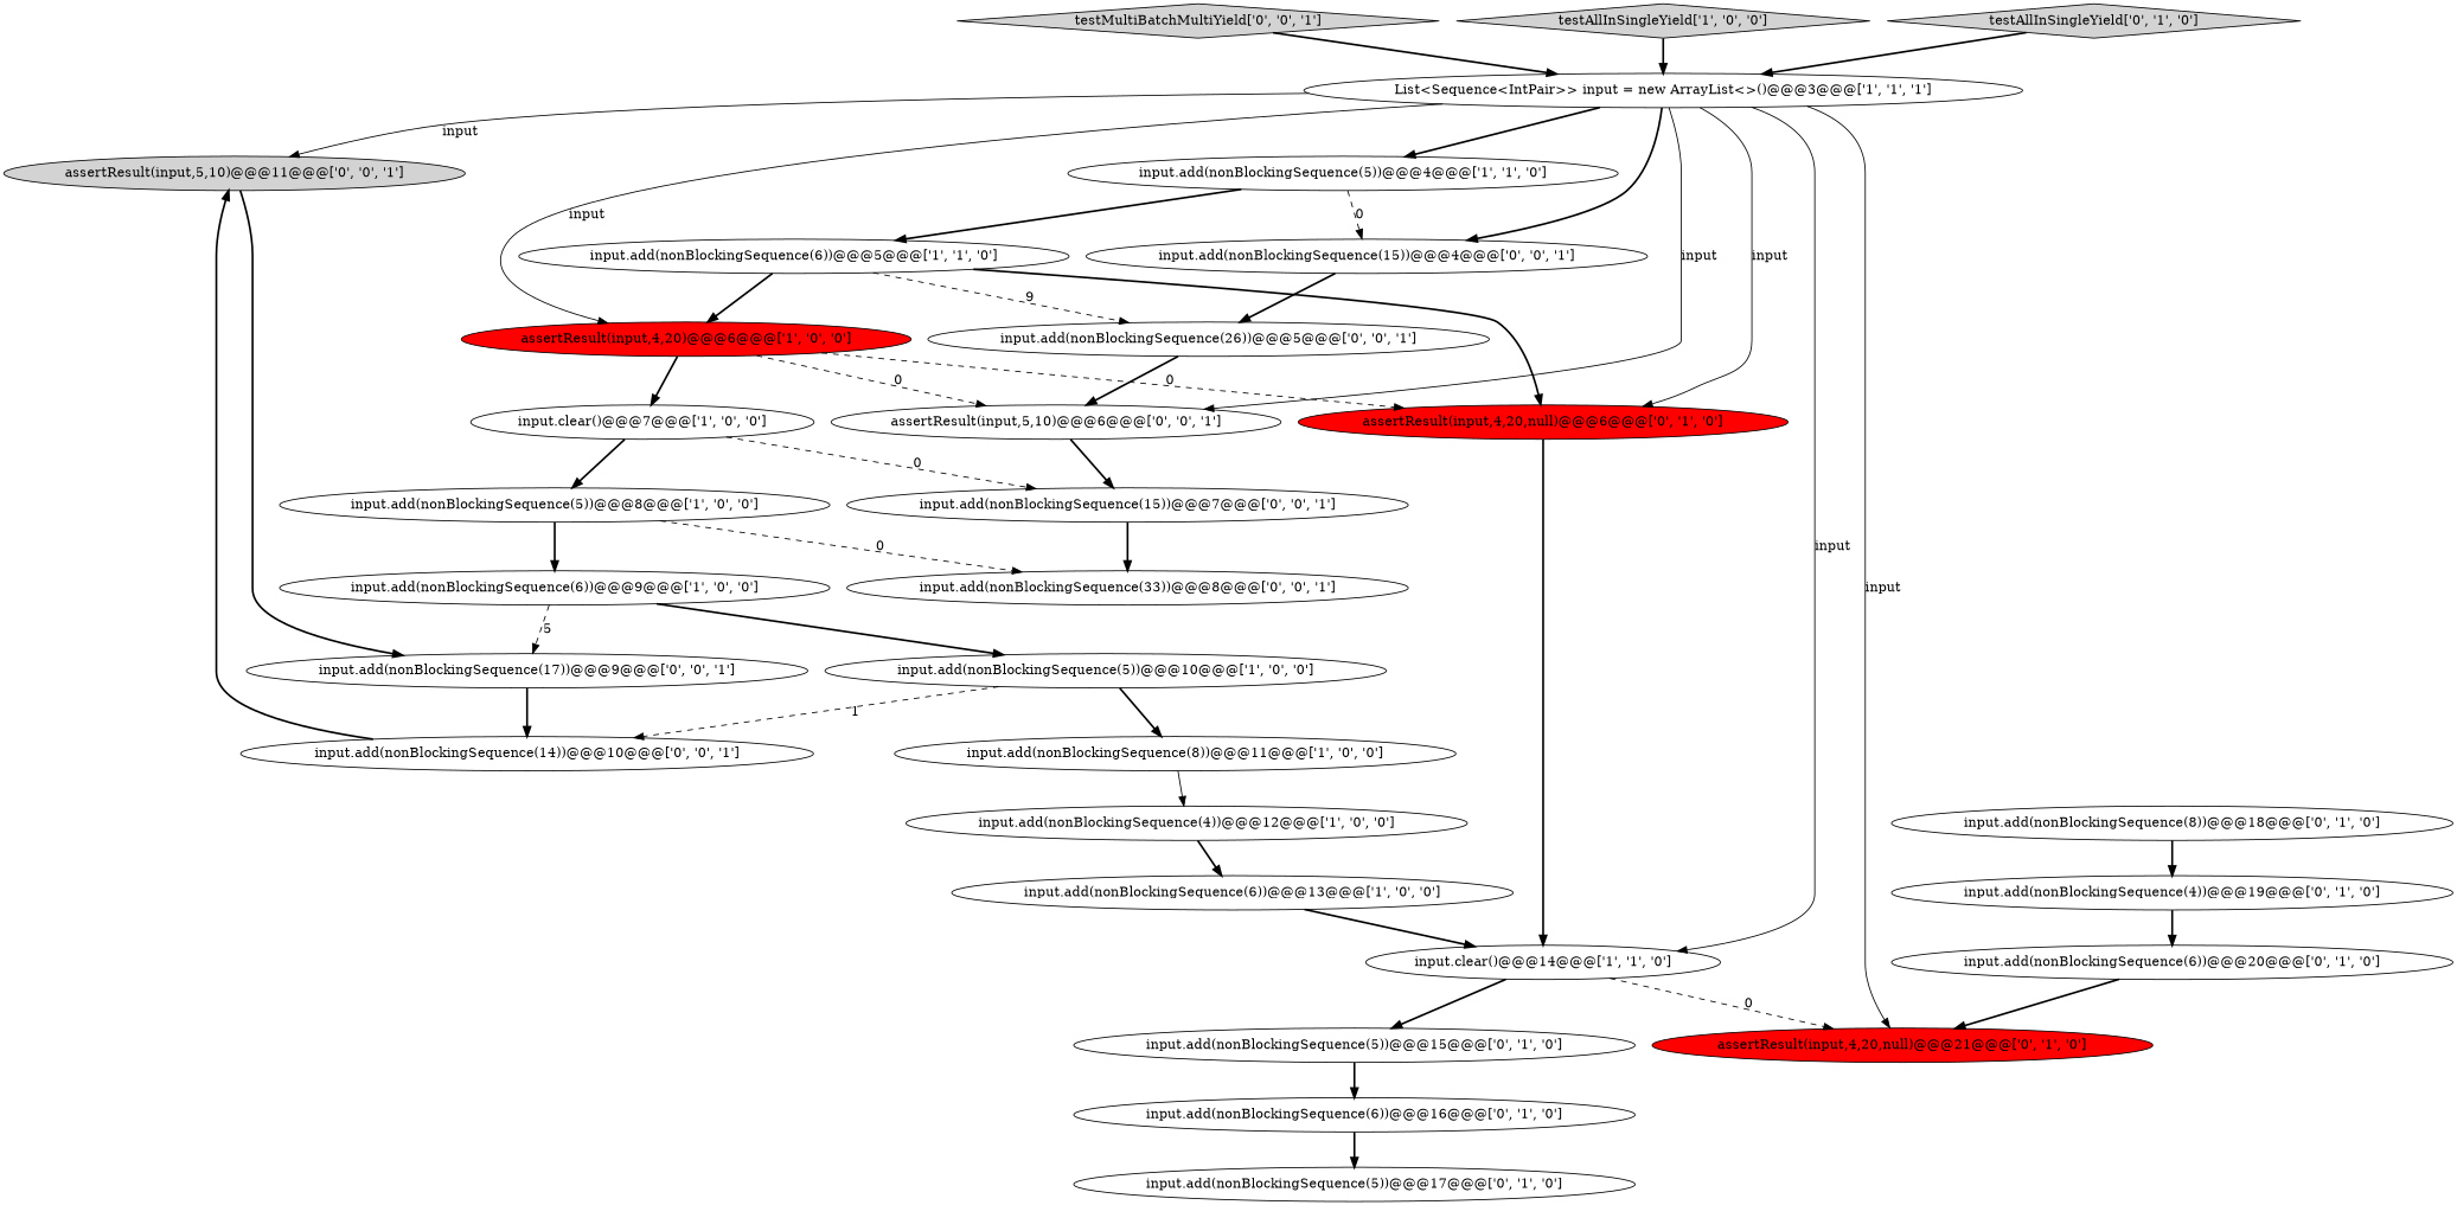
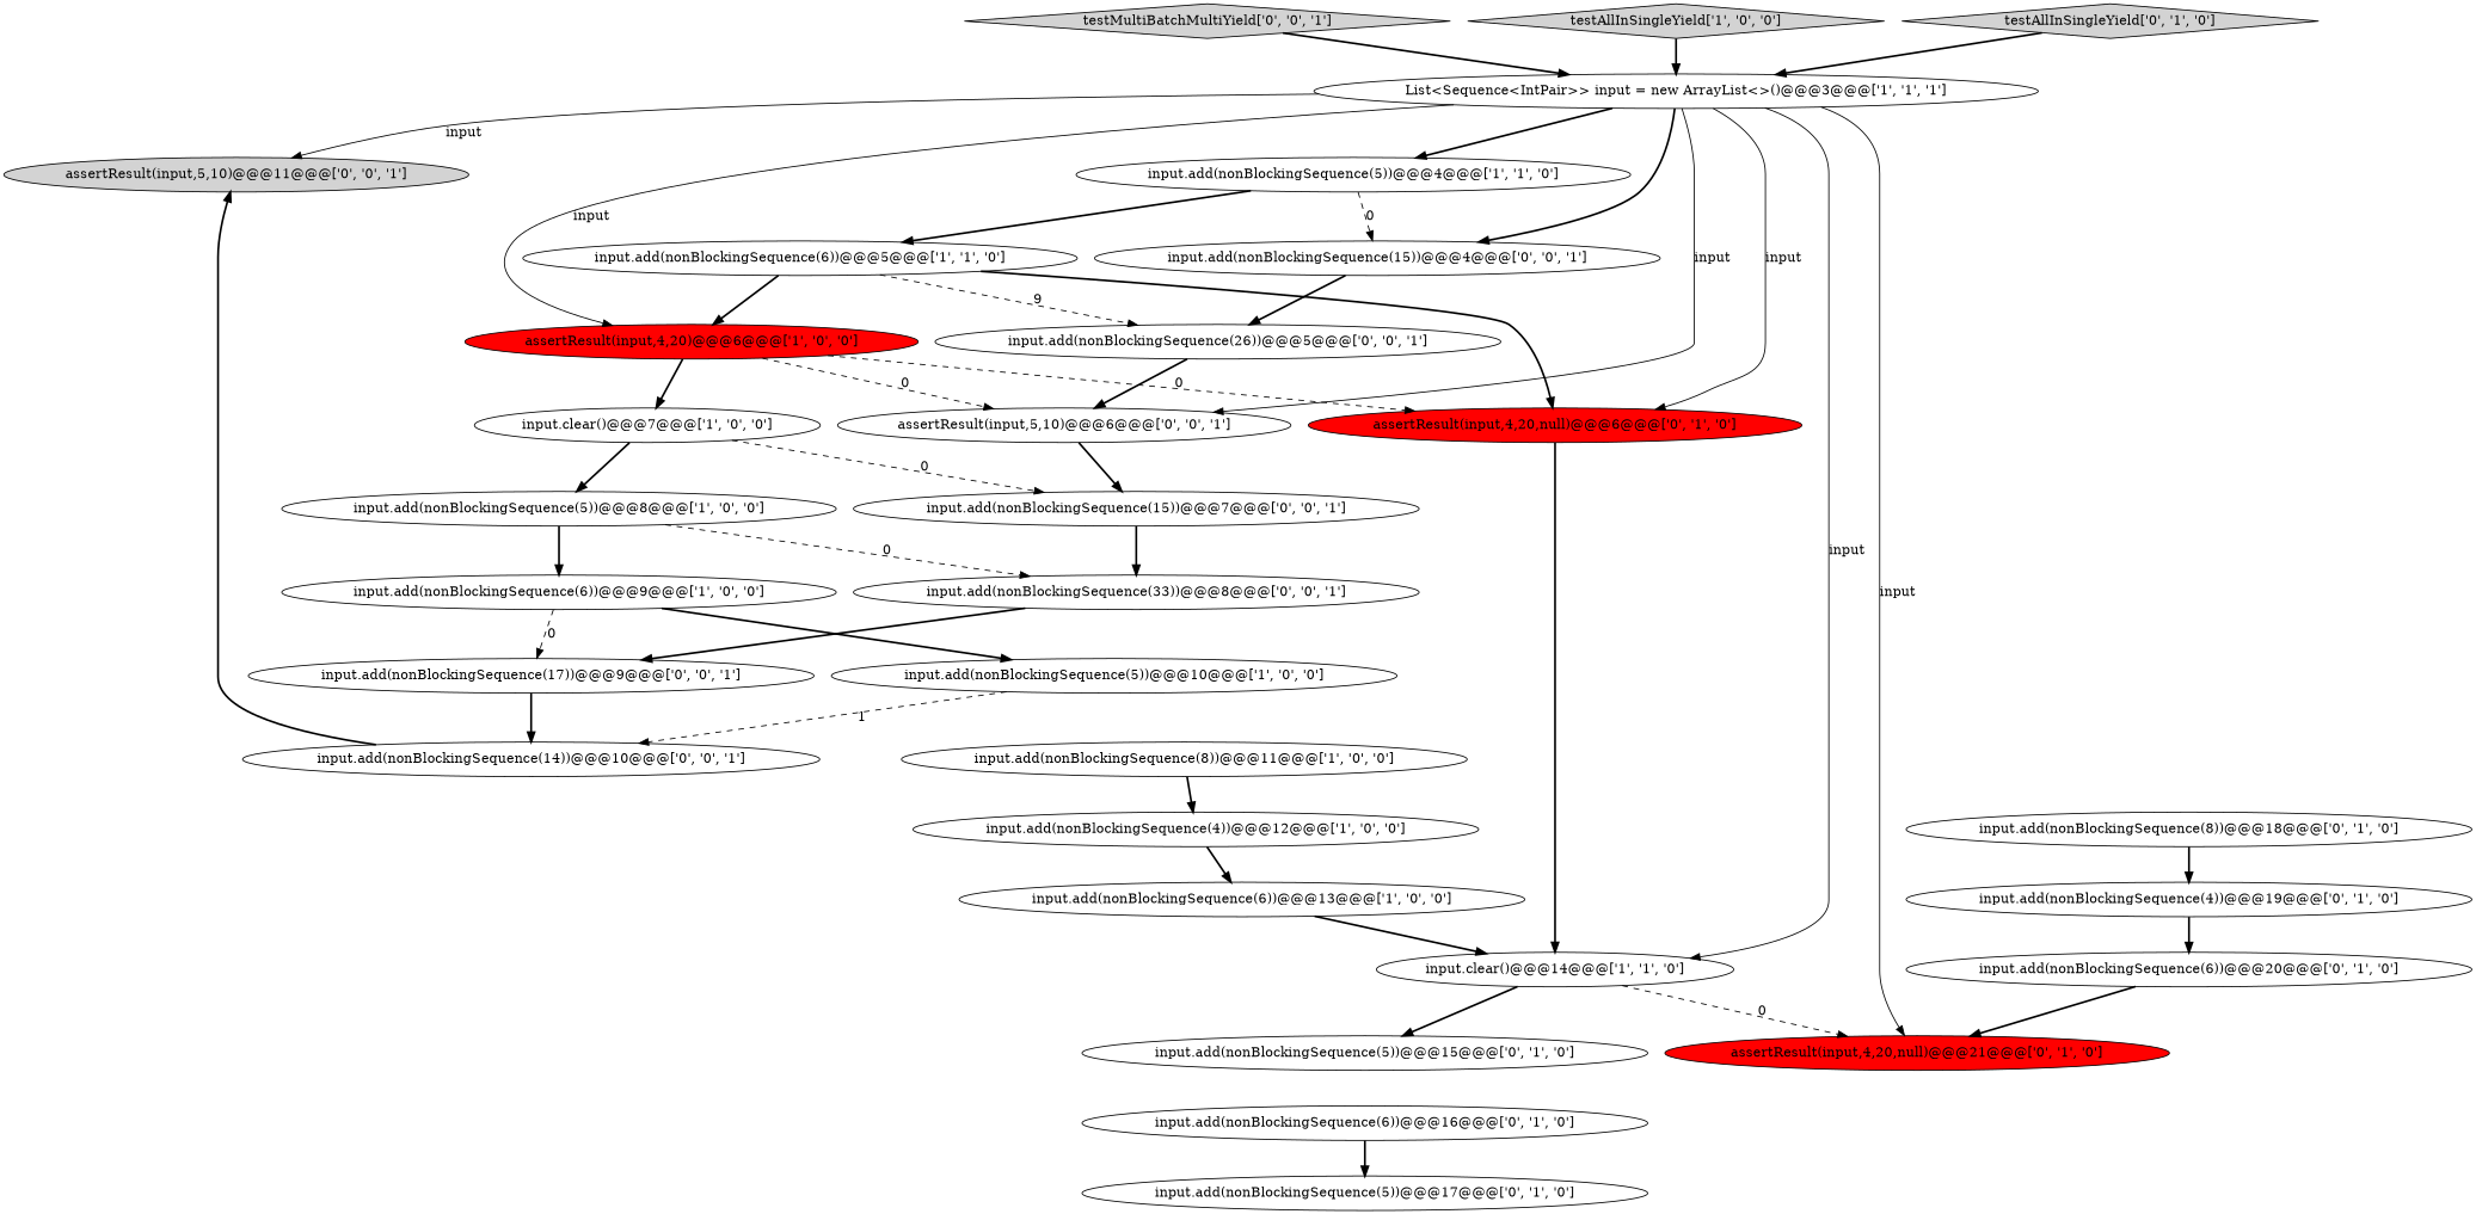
  digraph {
    node [fillcolor=white shape=ellipse style=filled]
    edge [style=bold]
    n1 [fillcolor=lightgray label="assertResult(input,5,10)@@@11@@@['0', '0', '1']"]
    n2 [label="input.add(nonBlockingSequence(5))@@@17@@@['0', '1', '0']"]
    n3 [label="input.add(nonBlockingSequence(8))@@@18@@@['0', '1', '0']"]
    n4 [label="input.add(nonBlockingSequence(4))@@@19@@@['0', '1', '0']"]
    n5 [label="input.add(nonBlockingSequence(5))@@@8@@@['1', '0', '0']"]
    n6 [label="input.add(nonBlockingSequence(33))@@@8@@@['0', '0', '1']"]
    n7 [label="input.add(nonBlockingSequence(6))@@@9@@@['1', '0', '0']"]
    n8 [label="input.add(nonBlockingSequence(17))@@@9@@@['0', '0', '1']"]
    n9 [label="input.add(nonBlockingSequence(5))@@@10@@@['1', '0', '0']"]
    n10 [label="input.add(nonBlockingSequence(6))@@@13@@@['1', '0', '0']"]
    n11 [label="input.clear()@@@14@@@['1', '1', '0']"]
    n12 [label="input.add(nonBlockingSequence(5))@@@15@@@['0', '1', '0']"]
    n13 [fillcolor=red label="assertResult(input,4,20,null)@@@21@@@['0', '1', '0']"]
    n14 [label="input.add(nonBlockingSequence(8))@@@11@@@['1', '0', '0']"]
    n15 [label="input.add(nonBlockingSequence(4))@@@12@@@['1', '0', '0']"]
    n16 [label="input.add(nonBlockingSequence(15))@@@4@@@['0', '0', '1']"]
    n17 [label="input.add(nonBlockingSequence(26))@@@5@@@['0', '0', '1']"]
    n18 [label="assertResult(input,5,10)@@@6@@@['0', '0', '1']"]
    n19 [label="input.add(nonBlockingSequence(15))@@@7@@@['0', '0', '1']"]
    n20 [label="input.add(nonBlockingSequence(6))@@@16@@@['0', '1', '0']"]
    n21 [label="input.add(nonBlockingSequence(14))@@@10@@@['0', '0', '1']"]
    n22 [fillcolor=red label="assertResult(input,4,20,null)@@@6@@@['0', '1', '0']"]
    n23 [label="List<Sequence<IntPair>> input = new ArrayList<>()@@@3@@@['1', '1', '1']"]
    n24 [label="input.add(nonBlockingSequence(5))@@@4@@@['1', '1', '0']"]
    n25 [fillcolor=red label="assertResult(input,4,20)@@@6@@@['1', '0', '0']"]
    n26 [label="input.add(nonBlockingSequence(6))@@@5@@@['1', '1', '0']"]
    n27 [label="input.clear()@@@7@@@['1', '0', '0']"]
    n28 [fillcolor=lightgray label="testMultiBatchMultiYield['0', '0', '1']" shape=diamond]
    n29 [label="input.add(nonBlockingSequence(6))@@@20@@@['0', '1', '0']"]
    n30 [fillcolor=lightgray label="testAllInSingleYield['1', '0', '0']" shape=diamond]
    n31 [fillcolor=lightgray label="testAllInSingleYield['0', '1', '0']" shape=diamond]
    n3 -> n4
    n4 -> n29
    n5 -> n6 [label=0 style=dashed]
    n5 -> n7
-   n1 -> n8
-   n7 -> n8 [label=5 style=dashed]
+   n6 -> n8
+   n7 -> n8 [label=0 style=dashed]
    n7 -> n9
    n8 -> n21
-   n9 -> n14
    n9 -> n21 [label=1 style=dashed]
    n10 -> n11
    n11 -> n12
    n11 -> n13 [label=0 style=dashed]
-   n12 -> n20
-   n14 -> n15 [style=solid]
+   n14 -> n15
    n15 -> n10
    n16 -> n17
    n17 -> n18
    n18 -> n19
    n19 -> n6
    n20 -> n2
    n21 -> n1
    n22 -> n11
    n23 -> n1 [label=input style=solid]
    n23 -> n11 [label=input style=solid]
    n23 -> n13 [label=input style=solid]
    n23 -> n16
    n23 -> n18 [label=input style=solid]
    n23 -> n22 [label=input style=solid]
    n23 -> n24
    n23 -> n25 [label=input style=solid]
    n24 -> n16 [label=0 style=dashed]
    n24 -> n26
    n25 -> n18 [label=0 style=dashed]
    n25 -> n22 [label=0 style=dashed]
    n25 -> n27
    n26 -> n17 [label=9 style=dashed]
    n26 -> n22
    n26 -> n25
    n27 -> n5
    n27 -> n19 [label=0 style=dashed]
    n28 -> n23
    n29 -> n13
    n30 -> n23
    n31 -> n23
  }
